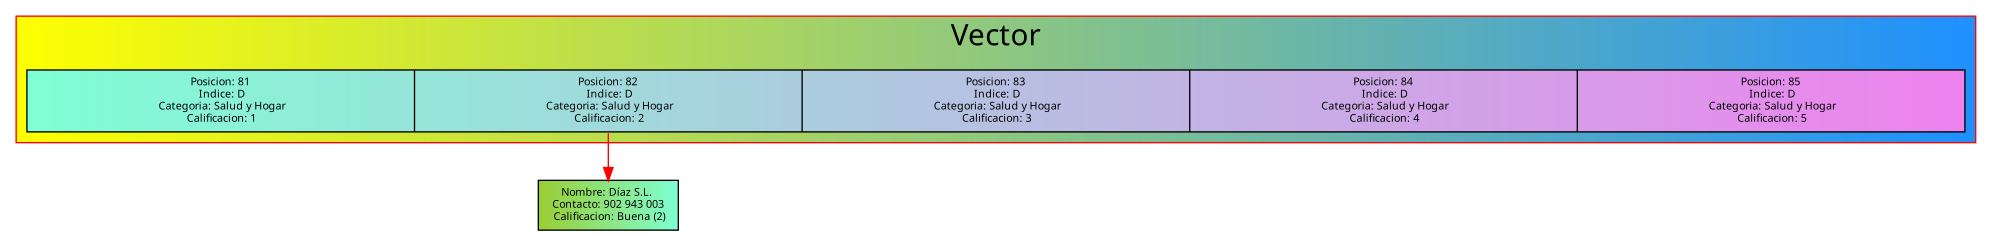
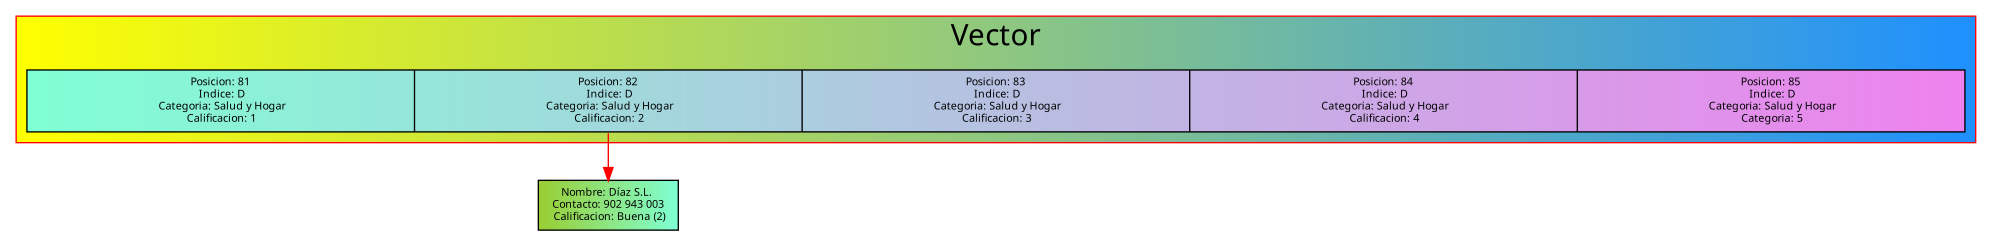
  digraph {
    color=red
    fontname=Verdana
    fontsize=22
    node [fontname=Verdana fontsize=8 shape=record style=filled]
-   n1 [fillcolor="aquamarine:violet" label="<80>Posicion: 81\n Indice: D\n Categoria: Salud y Hogar\n Calificacion: 1|<81>Posicion: 82\n Indice: D\n Categoria: Salud y Hogar\n Calificacion: 2|<82>Posicion: 83\n Indice: D\n Categoria: Salud y Hogar\n Calificacion: 3|<83>Posicion: 84\n Indice: D\n Categoria: Salud y Hogar\n Calificacion: 4|<84>Posicion: 85\n Indice: D\n Categoria: Salud y Hogar\n Calificacion: 5" width=20]
+   n1 [fillcolor="aquamarine:violet" label="<80>Posicion: 81\n Indice: D\n Categoria: Salud y Hogar\n Calificacion: 1|<81>Posicion: 82\n Indice: D\n Categoria: Salud y Hogar\n Calificacion: 2|<82>Posicion: 83\n Indice: D\n Categoria: Salud y Hogar\n Calificacion: 3|<83>Posicion: 84\n Indice: D\n Categoria: Salud y Hogar\n Calificacion: 4|<84>Posicion: 85\n Indice: D\n Categoria: Salud y Hogar\n Categoria: 5" width=20]
    n2 [fillcolor="yellowgreen:aquamarine" label="Nombre: Díaz S.L. \n Contacto: 902 943 003 \n Calificacion: Buena (2)"]
    subgraph cluster_1 {
      bgcolor="yellow:dodgerblue"
      label=Vector
      n1
    }
    n1 -> n2 [color=red tailport=81]
  }
